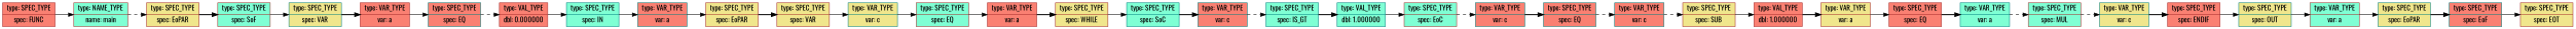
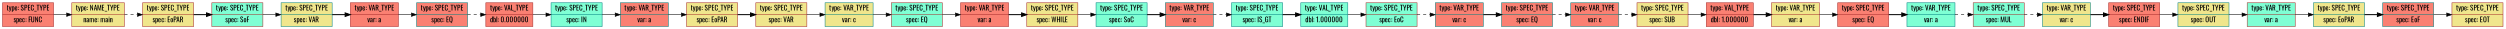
  digraph {
    rankdir=LR
    fontname=Oswald
    node [fillcolor=salmon shape=record style=filled color=brown fontname=Oswald]
    edge [weight=100 style=solid fontname=Oswald]
    n1 [label="<type>type: SPEC_TYPE|<spec>spec: FUNC"]
-   n2 [fillcolor=aquamarine label="<type>type: NAME_TYPE|<name>name: main"]
+   n2 [fillcolor=khaki label="<type>type: NAME_TYPE|<name>name: main"]
    n3 [fillcolor=khaki label="<type>type: SPEC_TYPE|<spec>spec: EoPAR"]
    n4 [fillcolor=aquamarine label="<type>type: SPEC_TYPE|<spec>spec: SoF"]
    n5 [fillcolor=khaki label="<type>type: SPEC_TYPE|<spec>spec: VAR" color=teal]
    n6 [label="<type>type: VAR_TYPE|<var>var: a"]
    n7 [label="<type>type: SPEC_TYPE|<spec>spec: EQ" color=teal]
    n8 [label="<type>type: VAL_TYPE|<dbl>dbl: 0.000000"]
    n9 [fillcolor=aquamarine label="<type>type: SPEC_TYPE|<spec>spec: IN" color=teal]
    n10 [label="<type>type: VAR_TYPE|<var>var: a" color=teal]
    n11 [fillcolor=khaki label="<type>type: SPEC_TYPE|<spec>spec: EoPAR"]
    n12 [fillcolor=khaki label="<type>type: SPEC_TYPE|<spec>spec: VAR"]
    n13 [fillcolor=khaki label="<type>type: VAR_TYPE|<var>var: c" color=teal]
    n14 [fillcolor=aquamarine label="<type>type: SPEC_TYPE|<spec>spec: EQ"]
    n15 [label="<type>type: VAR_TYPE|<var>var: a"]
    n16 [fillcolor=khaki label="<type>type: SPEC_TYPE|<spec>spec: WHILE"]
    n17 [fillcolor=aquamarine label="<type>type: SPEC_TYPE|<spec>spec: SoC" color=teal]
    n18 [label="<type>type: VAR_TYPE|<var>var: c" color=teal]
    n19 [fillcolor=aquamarine label="<type>type: SPEC_TYPE|<spec>spec: IS_GT" color=teal]
    n20 [fillcolor=aquamarine label="<type>type: VAL_TYPE|<dbl>dbl: 1.000000" color=teal]
    n21 [fillcolor=aquamarine label="<type>type: SPEC_TYPE|<spec>spec: EoC"]
    n22 [label="<type>type: VAR_TYPE|<var>var: c" color=teal]
    n23 [label="<type>type: SPEC_TYPE|<spec>spec: EQ" color=teal]
    n24 [label="<type>type: VAR_TYPE|<var>var: c" color=teal]
    n25 [fillcolor=khaki label="<type>type: SPEC_TYPE|<spec>spec: SUB"]
    n26 [label="<type>type: VAL_TYPE|<dbl>dbl: 1.000000"]
    n27 [fillcolor=khaki label="<type>type: VAR_TYPE|<var>var: a"]
    n28 [label="<type>type: SPEC_TYPE|<spec>spec: EQ"]
    n29 [fillcolor=aquamarine label="<type>type: VAR_TYPE|<var>var: a" color=teal]
    n30 [fillcolor=aquamarine label="<type>type: SPEC_TYPE|<spec>spec: MUL"]
    n31 [fillcolor=khaki label="<type>type: VAR_TYPE|<var>var: c" color=teal]
    n32 [label="<type>type: SPEC_TYPE|<spec>spec: ENDIF"]
    n33 [fillcolor=khaki label="<type>type: SPEC_TYPE|<spec>spec: OUT" color=teal]
    n34 [fillcolor=aquamarine label="<type>type: VAR_TYPE|<var>var: a"]
    n35 [fillcolor=khaki label="<type>type: SPEC_TYPE|<spec>spec: EoPAR" color=teal]
    n36 [label="<type>type: SPEC_TYPE|<spec>spec: EoF" color=teal]
    n37 [fillcolor=khaki label="<type>type: SPEC_TYPE|<spec>spec: EOT"]
    n1 -> n2
    n2 -> n3 [style=dashed]
    n3 -> n4 [style=bold]
    n4 -> n5
    n5 -> n6 [style=bold]
    n6 -> n7
    n7 -> n8 [style=dashed]
    n8 -> n9
    n9 -> n10
    n10 -> n11
    n11 -> n12 [style=bold]
    n12 -> n13
    n13 -> n14
    n14 -> n15
    n15 -> n16 [style=bold]
    n16 -> n17
    n17 -> n18 [style=bold]
    n18 -> n19 [style=dashed]
    n19 -> n20 [style=bold]
    n20 -> n21
    n21 -> n22 [style=dashed]
    n22 -> n23 [style=bold]
    n23 -> n24 [style=dashed]
    n24 -> n25 [style=dashed]
    n25 -> n26
    n26 -> n27 [style=bold]
    n27 -> n28
    n28 -> n29 [style=bold]
    n29 -> n30 [style=dashed]
    n30 -> n31 [style=dashed]
    n31 -> n32 [style=bold]
    n32 -> n33
    n33 -> n34
    n34 -> n35
    n35 -> n36 [style=bold]
    n36 -> n37
  }
